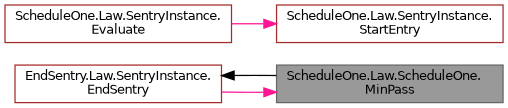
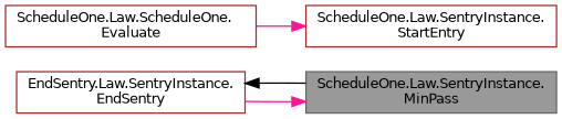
  digraph {
    rankdir=RL
    node [color=brown fillcolor=white fontname=Helvetica fontsize=10 shape=box style=filled]
    edge [color=deeppink dir=back fontname=Helvetica fontsize=10 labelfontname=Helvetica labelfontsize=10 style=solid]
-   n1 [color=gray40 fillcolor=grey60 fontcolor=black height=0.2 label="ScheduleOne.Law.ScheduleOne.\lMinPass" width=0.4]
+   n1 [color=gray40 fillcolor=grey60 fontcolor=black height=0.2 label="ScheduleOne.Law.SentryInstance.\lMinPass" width=0.4]
    n2 [height=0.2 label="EndSentry.Law.SentryInstance.\lEndSentry" width=0.4]
    n3 [height=0.2 label="ScheduleOne.Law.SentryInstance.\lStartEntry" width=0.4]
-   n4 [height=0.2 label="ScheduleOne.Law.SentryInstance.\lEvaluate" width=0.4]
+   n4 [height=0.2 label="ScheduleOne.Law.ScheduleOne.\lEvaluate" width=0.4]
    n1 -> n2
    n2 -> n1 [color=black]
    n3 -> n4
  }
